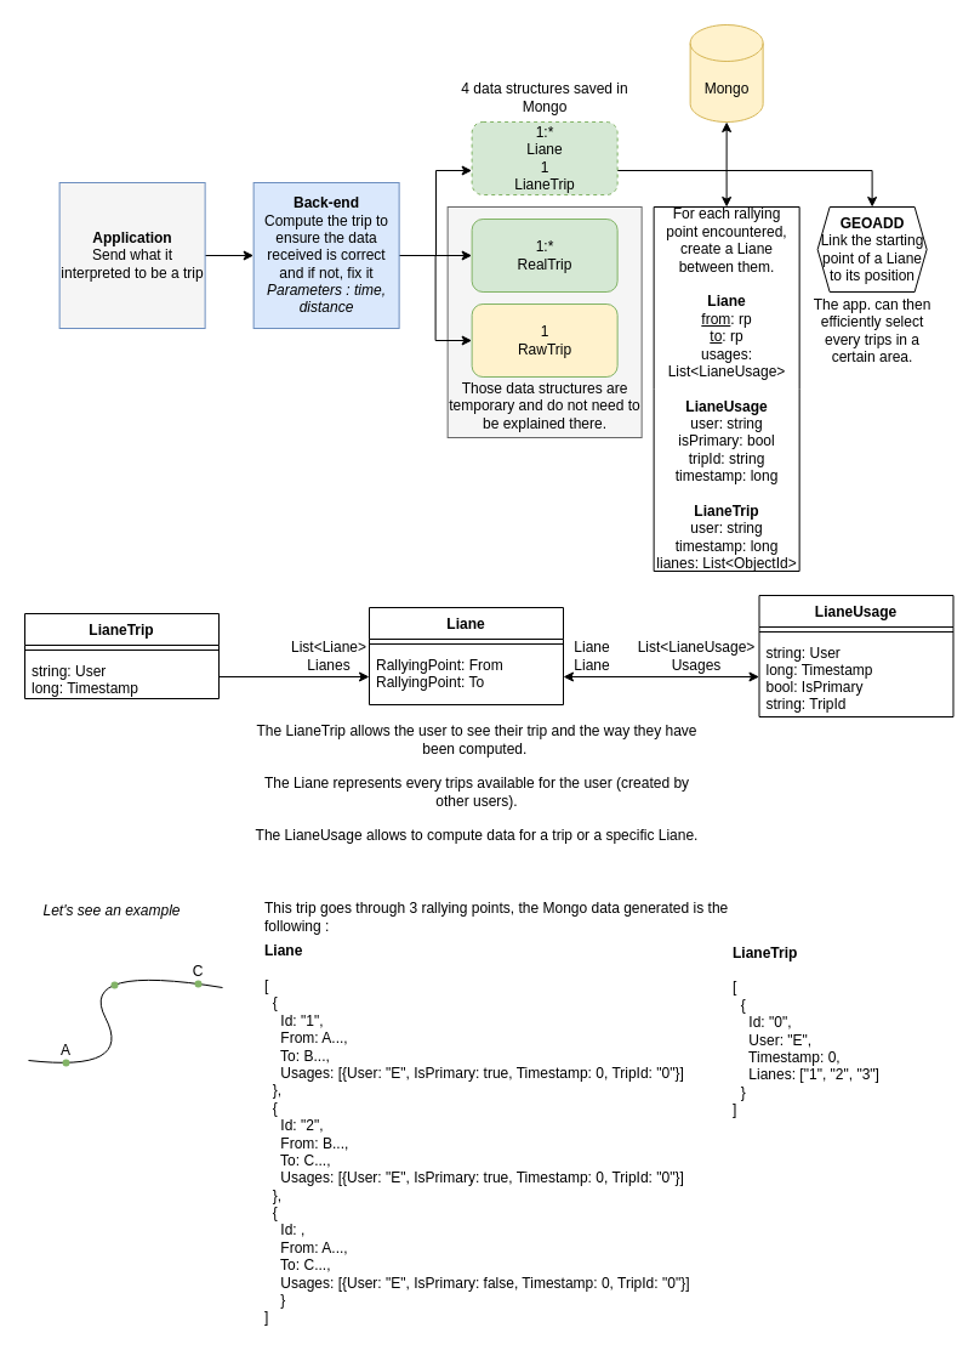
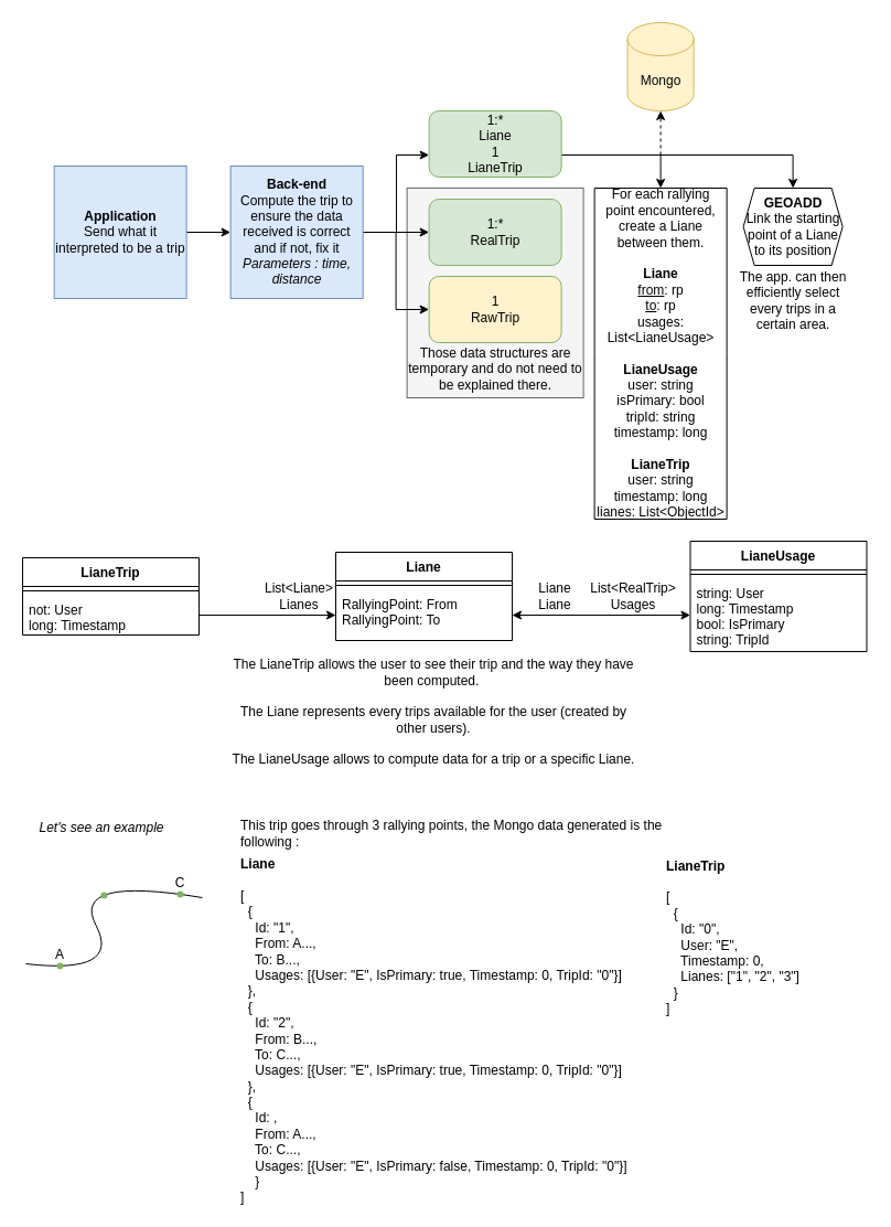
  <mxCell id="0" />
  <mxCell id="1" parent="0" />
  <mxCell id="2" value="" style="rounded=0;whiteSpace=wrap;html=1;fillColor=#f5f5f5;strokeColor=#666666;fontColor=#333333;" parent="1" vertex="1"><mxGeometry x="368.63" y="170" width="160" height="190" as="geometry" /></mxCell>
  <mxCell id="3" value="Mongo" style="shape=cylinder3;whiteSpace=wrap;html=1;boundedLbl=1;backgroundOutline=1;size=15;fillColor=#fff2cc;strokeColor=#d6b656;" parent="1" vertex="1"><mxGeometry x="568.63" y="20" width="60" height="80" as="geometry" /></mxCell>
  <mxCell id="4" style="edgeStyle=orthogonalEdgeStyle;rounded=0;orthogonalLoop=1;jettySize=auto;html=1;entryX=0;entryY=0.5;entryDx=0;entryDy=0;" parent="1" source="5" target="9" edge="1"><mxGeometry relative="1" as="geometry" /></mxCell>
- <mxCell id="5" value="&lt;div&gt;&lt;b&gt;Application&lt;/b&gt;&lt;/div&gt;Send what it interpreted to be a trip" style="rounded=0;whiteSpace=wrap;html=1;fillColor=#f5f5f5;strokeColor=#6c8ebf;" parent="1" vertex="1"><mxGeometry x="48.63" y="150" width="120" height="120" as="geometry" /></mxCell>
+ <mxCell id="5" value="&lt;div&gt;&lt;b&gt;Application&lt;/b&gt;&lt;/div&gt;Send what it interpreted to be a trip" style="rounded=0;whiteSpace=wrap;html=1;fillColor=#dae8fc;strokeColor=#6c8ebf;" parent="1" vertex="1"><mxGeometry x="48.63" y="150" width="120" height="120" as="geometry" /></mxCell>
  <mxCell id="6" style="edgeStyle=orthogonalEdgeStyle;rounded=0;orthogonalLoop=1;jettySize=auto;html=1;" parent="1" source="9" target="13" edge="1"><mxGeometry relative="1" as="geometry"><mxPoint x="358.63" y="130" as="targetPoint" /><Array as="points"><mxPoint x="359" y="210" /><mxPoint x="359" y="140" /></Array></mxGeometry></mxCell>
  <mxCell id="7" style="edgeStyle=orthogonalEdgeStyle;rounded=0;orthogonalLoop=1;jettySize=auto;html=1;" parent="1" source="9" target="14" edge="1"><mxGeometry relative="1" as="geometry" /></mxCell>
  <mxCell id="8" style="edgeStyle=orthogonalEdgeStyle;rounded=0;orthogonalLoop=1;jettySize=auto;html=1;entryX=0;entryY=0.5;entryDx=0;entryDy=0;" parent="1" source="9" target="15" edge="1"><mxGeometry relative="1" as="geometry" /></mxCell>
  <mxCell id="9" value="&lt;div&gt;&lt;b&gt;Back-end&lt;/b&gt;&lt;/div&gt;&lt;div&gt;Compute the trip to ensure the data received is correct and if not, fix it&lt;/div&gt;&lt;div&gt;&lt;i&gt;Parameters : time, distance&lt;/i&gt;&lt;br&gt; &lt;/div&gt;" style="rounded=0;whiteSpace=wrap;html=1;fillColor=#dae8fc;strokeColor=#6c8ebf;" parent="1" vertex="1"><mxGeometry x="208.63" y="150" width="120" height="120" as="geometry" /></mxCell>
  <mxCell id="10" style="edgeStyle=orthogonalEdgeStyle;rounded=0;orthogonalLoop=1;jettySize=auto;html=1;entryX=0.5;entryY=0;entryDx=0;entryDy=0;" parent="1" source="13" target="18" edge="1"><mxGeometry relative="1" as="geometry"><Array as="points"><mxPoint x="718.63" y="140" /></Array></mxGeometry></mxCell>
- <mxCell id="11" style="edgeStyle=orthogonalEdgeStyle;rounded=0;orthogonalLoop=1;jettySize=auto;html=1;entryX=0.5;entryY=1;entryDx=0;entryDy=0;entryPerimeter=0;" parent="1" source="13" target="3" edge="1"><mxGeometry relative="1" as="geometry"><Array as="points"><mxPoint x="598.63" y="140" /></Array></mxGeometry></mxCell>
+ <mxCell id="11" style="edgeStyle=orthogonalEdgeStyle;rounded=0;orthogonalLoop=1;jettySize=auto;html=1;entryX=0.5;entryY=1;entryDx=0;entryDy=0;entryPerimeter=0;dashed=1;" parent="1" source="13" target="3" edge="1"><mxGeometry relative="1" as="geometry"><Array as="points"><mxPoint x="598.63" y="140" /></Array></mxGeometry></mxCell>
  <mxCell id="12" style="edgeStyle=orthogonalEdgeStyle;rounded=0;orthogonalLoop=1;jettySize=auto;html=1;entryX=0.5;entryY=0;entryDx=0;entryDy=0;" parent="1" source="13" target="19" edge="1"><mxGeometry relative="1" as="geometry"><Array as="points"><mxPoint x="598.63" y="140" /></Array></mxGeometry></mxCell>
- <mxCell id="13" value="&lt;div&gt;1:*&lt;/div&gt;&lt;div&gt; Liane&lt;/div&gt;&lt;div&gt;1&lt;/div&gt;&lt;div&gt;LianeTrip&lt;/div&gt;" style="rounded=1;whiteSpace=wrap;html=1;fillColor=#d5e8d4;strokeColor=#82b366;dashed=1;" parent="1" vertex="1"><mxGeometry x="388.63" y="100" width="120" height="60" as="geometry" /></mxCell>
+ <mxCell id="13" value="&lt;div&gt;1:*&lt;/div&gt;&lt;div&gt; Liane&lt;/div&gt;&lt;div&gt;1&lt;/div&gt;&lt;div&gt;LianeTrip&lt;/div&gt;" style="rounded=1;whiteSpace=wrap;html=1;fillColor=#d5e8d4;strokeColor=#82b366;" parent="1" vertex="1"><mxGeometry x="388.63" y="100" width="120" height="60" as="geometry" /></mxCell>
  <mxCell id="14" value="&lt;div&gt;1:*&lt;/div&gt;&lt;div&gt;RealTrip&lt;br&gt;&lt;/div&gt;" style="rounded=1;whiteSpace=wrap;html=1;fillColor=#d5e8d4;strokeColor=#82b366;" parent="1" vertex="1"><mxGeometry x="388.63" y="180" width="120" height="60" as="geometry" /></mxCell>
  <mxCell id="15" value="&lt;div&gt;1&lt;/div&gt;&lt;div&gt;RawTrip&lt;br&gt;&lt;/div&gt;" style="rounded=1;whiteSpace=wrap;html=1;fillColor=#fff2cc;strokeColor=#82b366;" parent="1" vertex="1"><mxGeometry x="388.63" y="250" width="120" height="60" as="geometry" /></mxCell>
- <mxCell id="16" value="4 data structures saved in Mongo" style="text;html=1;strokeColor=none;fillColor=none;align=center;verticalAlign=middle;whiteSpace=wrap;rounded=0;" parent="1" vertex="1"><mxGeometry x="368.63" y="70" width="160" height="20" as="geometry" /></mxCell>
  <mxCell id="17" value="Those data structures are temporary and do not need to be explained there." style="text;html=1;strokeColor=none;fillColor=none;align=center;verticalAlign=middle;whiteSpace=wrap;rounded=0;" parent="1" vertex="1"><mxGeometry x="368.63" y="310" width="160" height="47" as="geometry" /></mxCell>
  <mxCell id="18" value="&lt;div&gt;&lt;b&gt;GEOADD&lt;/b&gt;&lt;/div&gt;&lt;div&gt;Link the starting point of a Liane to its position&lt;br&gt;&lt;/div&gt;" style="shape=hexagon;perimeter=hexagonPerimeter2;whiteSpace=wrap;html=1;fixedSize=1;size=10;" parent="1" vertex="1"><mxGeometry x="673.63" y="170" width="90" height="70" as="geometry" /></mxCell>
  <mxCell id="19" value="For each rallying point encountered, create a Liane between them.&lt;br&gt;&lt;br&gt;&lt;b&gt;Liane&lt;br&gt;&lt;/b&gt;&lt;u&gt;from&lt;/u&gt;: rp&lt;br&gt;&lt;u&gt;to&lt;/u&gt;: rp&lt;br&gt;usages: List&amp;lt;LianeUsage&amp;gt;&lt;br&gt;&lt;br&gt;&lt;div&gt;&lt;b&gt;LianeUsage&lt;/b&gt;&lt;/div&gt;&lt;div&gt;user: string&lt;/div&gt;&lt;div&gt;isPrimary: bool&lt;/div&gt;&lt;div&gt;tripId: string&lt;/div&gt;&lt;div&gt;timestamp: long&lt;/div&gt;&lt;div&gt;&lt;br&gt;&lt;/div&gt;&lt;div&gt;&lt;b&gt;LianeTrip&lt;/b&gt;&lt;/div&gt;&lt;div&gt;user: string&lt;/div&gt;&lt;div&gt;timestamp: long&lt;/div&gt;&lt;div&gt;lianes: List&amp;lt;ObjectId&amp;gt;&lt;/div&gt;" style="shape=hexagon;perimeter=hexagonPerimeter2;whiteSpace=wrap;html=1;fixedSize=1;size=0;" parent="1" vertex="1"><mxGeometry x="538.63" y="170" width="120" height="300" as="geometry" /></mxCell>
  <mxCell id="20" value="&lt;div&gt;&lt;br&gt;&lt;/div&gt;&lt;div&gt;The app. can then efficiently select every trips in a certain area.&lt;/div&gt;" style="text;html=1;strokeColor=none;fillColor=none;align=center;verticalAlign=middle;whiteSpace=wrap;rounded=0;" parent="1" vertex="1"><mxGeometry x="663.63" y="245" width="110" height="40" as="geometry" /></mxCell>
  <mxCell id="21" value="Liane" style="swimlane;fontStyle=1;align=center;verticalAlign=top;childLayout=stackLayout;horizontal=1;startSize=26;horizontalStack=0;resizeParent=1;resizeParentMax=0;resizeLast=0;collapsible=1;marginBottom=0;" parent="1" vertex="1"><mxGeometry x="304" y="500" width="160" height="80" as="geometry" /></mxCell>
  <mxCell id="22" value="" style="line;strokeWidth=1;fillColor=none;align=left;verticalAlign=middle;spacingTop=-1;spacingLeft=3;spacingRight=3;rotatable=0;labelPosition=right;points=[];portConstraint=eastwest;" parent="21" vertex="1"><mxGeometry y="26" width="160" height="8" as="geometry" /></mxCell>
  <mxCell id="23" value="RallyingPoint: From&#10;RallyingPoint: To" style="text;strokeColor=none;fillColor=none;align=left;verticalAlign=top;spacingLeft=4;spacingRight=4;overflow=hidden;rotatable=0;points=[[0,0.5],[1,0.5]];portConstraint=eastwest;" parent="21" vertex="1"><mxGeometry y="34" width="160" height="46" as="geometry" /></mxCell>
  <mxCell id="24" value="LianeUsage" style="swimlane;fontStyle=1;align=center;verticalAlign=top;childLayout=stackLayout;horizontal=1;startSize=26;horizontalStack=0;resizeParent=1;resizeParentMax=0;resizeLast=0;collapsible=1;marginBottom=0;" parent="1" vertex="1"><mxGeometry x="625.5" y="490" width="160" height="100" as="geometry" /></mxCell>
  <mxCell id="25" value="" style="line;strokeWidth=1;fillColor=none;align=left;verticalAlign=middle;spacingTop=-1;spacingLeft=3;spacingRight=3;rotatable=0;labelPosition=right;points=[];portConstraint=eastwest;" parent="24" vertex="1"><mxGeometry y="26" width="160" height="8" as="geometry" /></mxCell>
  <mxCell id="26" value="string: User&#10;long: Timestamp&#10;bool: IsPrimary&#10;string: TripId" style="text;strokeColor=none;fillColor=none;align=left;verticalAlign=top;spacingLeft=4;spacingRight=4;overflow=hidden;rotatable=0;points=[[0,0.5],[1,0.5]];portConstraint=eastwest;" parent="24" vertex="1"><mxGeometry y="34" width="160" height="66" as="geometry" /></mxCell>
  <mxCell id="27" value="LianeTrip" style="swimlane;fontStyle=1;align=center;verticalAlign=top;childLayout=stackLayout;horizontal=1;startSize=26;horizontalStack=0;resizeParent=1;resizeParentMax=0;resizeLast=0;collapsible=1;marginBottom=0;" parent="1" vertex="1"><mxGeometry x="20" y="505" width="160" height="70" as="geometry" /></mxCell>
  <mxCell id="28" value="" style="line;strokeWidth=1;fillColor=none;align=left;verticalAlign=middle;spacingTop=-1;spacingLeft=3;spacingRight=3;rotatable=0;labelPosition=right;points=[];portConstraint=eastwest;" parent="27" vertex="1"><mxGeometry y="26" width="160" height="8" as="geometry" /></mxCell>
- <mxCell id="29" value="string: User&#10;long: Timestamp" style="text;strokeColor=none;fillColor=none;align=left;verticalAlign=top;spacingLeft=4;spacingRight=4;overflow=hidden;rotatable=0;points=[[0,0.5],[1,0.5]];portConstraint=eastwest;" parent="27" vertex="1"><mxGeometry y="34" width="160" height="36" as="geometry" /></mxCell>
+ <mxCell id="29" value="not: User&#10;long: Timestamp" style="text;strokeColor=none;fillColor=none;align=left;verticalAlign=top;spacingLeft=4;spacingRight=4;overflow=hidden;rotatable=0;points=[[0,0.5],[1,0.5]];portConstraint=eastwest;" parent="27" vertex="1"><mxGeometry y="34" width="160" height="36" as="geometry" /></mxCell>
  <mxCell id="30" style="edgeStyle=orthogonalEdgeStyle;rounded=0;orthogonalLoop=1;jettySize=auto;html=1;entryX=1;entryY=0.5;entryDx=0;entryDy=0;startArrow=classic;startFill=1;" parent="1" source="26" target="23" edge="1"><mxGeometry relative="1" as="geometry" /></mxCell>
  <mxCell id="31" value="List&amp;lt;Liane&amp;gt; &lt;br&gt;Lianes" style="text;html=1;strokeColor=none;fillColor=none;align=center;verticalAlign=middle;whiteSpace=wrap;rounded=0;" parent="1" vertex="1"><mxGeometry x="236" y="525" width="70" height="30" as="geometry" /></mxCell>
- <mxCell id="32" value="Liane&lt;br&gt;Liane" style="text;html=1;strokeColor=none;fillColor=none;align=center;verticalAlign=middle;whiteSpace=wrap;rounded=0;" parent="1" vertex="1"><mxGeometry x="468" y="530" width="40" height="20" as="geometry" /></mxCell>
- <mxCell id="33" value="List&amp;lt;LianeUsage&amp;gt;&lt;br&gt;Usages" style="text;html=1;strokeColor=none;fillColor=none;align=center;verticalAlign=middle;whiteSpace=wrap;rounded=0;" parent="1" vertex="1"><mxGeometry x="554" y="530" width="40" height="20" as="geometry" /></mxCell>
+ <mxCell id="32" value="Liane&lt;br&gt;Liane" style="text;html=1;strokeColor=none;fillColor=none;align=center;verticalAlign=middle;whiteSpace=wrap;rounded=0;" parent="1" vertex="1"><mxGeometry x="483" y="530" width="40" height="20" as="geometry" /></mxCell>
+ <mxCell id="33" value="List&amp;lt;RealTrip&amp;gt;&lt;br&gt;Usages" style="text;html=1;strokeColor=none;fillColor=none;align=center;verticalAlign=middle;whiteSpace=wrap;rounded=0;" parent="1" vertex="1"><mxGeometry x="554" y="530" width="40" height="20" as="geometry" /></mxCell>
  <mxCell id="34" style="edgeStyle=orthogonalEdgeStyle;rounded=0;orthogonalLoop=1;jettySize=auto;html=1;entryX=0;entryY=0.5;entryDx=0;entryDy=0;" parent="1" source="29" target="23" edge="1"><mxGeometry relative="1" as="geometry" /></mxCell>
  <mxCell id="35" value="The LianeTrip allows the user to see their trip and the way they have been computed.&amp;nbsp;&lt;br&gt;&lt;br&gt;The Liane represents every trips available for the user (created by other users).&lt;br&gt;&lt;br&gt;The LianeUsage allows to compute data for a trip or a specific Liane." style="text;html=1;strokeColor=none;fillColor=none;align=center;verticalAlign=middle;whiteSpace=wrap;rounded=0;" parent="1" vertex="1"><mxGeometry x="208" y="580" width="370" height="130" as="geometry" /></mxCell>
  <mxCell id="36" value="&lt;i&gt;Let's see an example&lt;/i&gt;" style="text;html=1;strokeColor=none;fillColor=none;align=center;verticalAlign=middle;whiteSpace=wrap;rounded=0;" parent="1" vertex="1"><mxGeometry x="26.5" y="740" width="130" height="20" as="geometry" /></mxCell>
  <mxCell id="37" value="" style="curved=1;endArrow=none;html=1;endFill=0;" parent="1" edge="1"><mxGeometry width="50" height="50" relative="1" as="geometry"><mxPoint x="23" y="873" as="sourcePoint" /><mxPoint x="183" y="813" as="targetPoint" /><Array as="points"><mxPoint x="110" y="883" /><mxPoint x="63" y="793" /></Array></mxGeometry></mxCell>
  <mxCell id="38" value="" style="shape=waypoint;sketch=0;size=6;pointerEvents=1;points=[];fillColor=#d5e8d4;resizable=0;rotatable=0;perimeter=centerPerimeter;snapToPoint=1;strokeColor=#82b366;" parent="1" vertex="1"><mxGeometry x="34" y="855" width="40" height="40" as="geometry" /></mxCell>
  <mxCell id="39" value="" style="shape=waypoint;sketch=0;size=6;pointerEvents=1;points=[];fillColor=#d5e8d4;resizable=0;rotatable=0;perimeter=centerPerimeter;snapToPoint=1;strokeColor=#82b366;" parent="1" vertex="1"><mxGeometry x="74" y="791" width="40" height="40" as="geometry" /></mxCell>
  <mxCell id="40" value="" style="shape=waypoint;sketch=0;size=6;pointerEvents=1;points=[];fillColor=#d5e8d4;resizable=0;rotatable=0;perimeter=centerPerimeter;snapToPoint=1;strokeColor=#82b366;" parent="1" vertex="1"><mxGeometry x="143" y="790" width="40" height="40" as="geometry" /></mxCell>
  <mxCell id="41" value="A" style="text;html=1;strokeColor=none;fillColor=none;align=center;verticalAlign=middle;whiteSpace=wrap;rounded=0;" parent="1" vertex="1"><mxGeometry x="34" y="855" width="40" height="20" as="geometry" /></mxCell>
  <mxCell id="42" value="C" style="text;html=1;strokeColor=none;fillColor=none;align=center;verticalAlign=middle;whiteSpace=wrap;rounded=0;" parent="1" vertex="1"><mxGeometry x="143" y="790" width="40" height="20" as="geometry" /></mxCell>
  <mxCell id="43" value="This trip goes through 3 rallying points, the Mongo data generated is the following :&lt;br&gt;" style="text;html=1;strokeColor=none;fillColor=none;align=left;verticalAlign=middle;whiteSpace=wrap;rounded=0;" parent="1" vertex="1"><mxGeometry x="215.5" y="740" width="400" height="30" as="geometry" /></mxCell>
  <mxCell id="44" value="&lt;div&gt;&lt;b&gt;Liane&lt;/b&gt;&lt;/div&gt;&lt;div&gt;&lt;br&gt;&lt;/div&gt;&lt;div&gt;[&lt;/div&gt;&lt;div&gt;&lt;span&gt;&lt;/span&gt;&amp;nbsp; {&lt;/div&gt;&lt;div&gt;&lt;span&gt;&lt;/span&gt;&amp;nbsp; &amp;nbsp; Id: &quot;1&quot;,&lt;/div&gt;&lt;div&gt;&lt;span&gt;&lt;/span&gt;&amp;nbsp; &amp;nbsp; From: A...,&lt;/div&gt;&lt;div&gt;&lt;span&gt;&lt;/span&gt;&amp;nbsp; &amp;nbsp; To: B...,&lt;/div&gt;&lt;div&gt;&lt;span&gt;&lt;/span&gt;&amp;nbsp; &amp;nbsp; Usages: [&lt;span&gt;{User: &quot;E&quot;, IsPrimary: true, Timestamp: 0, TripId: &quot;0&quot;}&lt;/span&gt;&lt;span&gt;]&lt;/span&gt;&lt;/div&gt;&lt;div&gt;&lt;span&gt;&lt;/span&gt;&amp;nbsp; },&lt;/div&gt;&lt;div&gt;&lt;span&gt;&lt;/span&gt;&amp;nbsp; {&lt;/div&gt;&lt;div&gt;&lt;span&gt;&lt;/span&gt;&amp;nbsp; &amp;nbsp; Id: &quot;2&quot;,&lt;/div&gt;&lt;div&gt;&lt;span&gt;&lt;/span&gt;&amp;nbsp; &amp;nbsp; From: B...,&lt;/div&gt;&lt;div&gt;&lt;span&gt;&lt;/span&gt;&amp;nbsp; &amp;nbsp; To: C...,&lt;/div&gt;&lt;div&gt;&lt;span&gt;&lt;/span&gt;&amp;nbsp; &amp;nbsp; Usages: [{User: &quot;E&quot;, IsPrimary: true, Timestamp: 0, TripId: &quot;0&quot;}]&lt;/div&gt;&lt;div&gt;&lt;span&gt;&lt;/span&gt;&amp;nbsp; },&lt;/div&gt;&lt;div&gt;&lt;span&gt;&lt;/span&gt;&amp;nbsp; {&lt;/div&gt;&lt;div&gt;&lt;span&gt;&lt;/span&gt;&amp;nbsp; &amp;nbsp; Id: ,&lt;/div&gt;&lt;div&gt;&lt;span&gt;&lt;/span&gt;&amp;nbsp; &amp;nbsp; From: A...,&lt;/div&gt;&lt;div&gt;&lt;span&gt;&lt;/span&gt;&amp;nbsp; &amp;nbsp; To: C...,&lt;/div&gt;&lt;div&gt;&lt;span&gt;&lt;/span&gt;&amp;nbsp; &amp;nbsp; Usages: [{User: &quot;E&quot;, IsPrimary: false, Timestamp: 0, TripId: &quot;0&quot;}]&lt;/div&gt;&lt;div&gt;&lt;span&gt;&lt;/span&gt;&amp;nbsp; &amp;nbsp; }&lt;/div&gt;&lt;div&gt;]&lt;/div&gt;" style="text;html=1;strokeColor=none;fillColor=none;align=left;verticalAlign=middle;whiteSpace=wrap;rounded=0;" parent="1" vertex="1"><mxGeometry x="215.5" y="778.5" width="386.25" height="311.5" as="geometry" /></mxCell>
  <mxCell id="45" value="&lt;div&gt;&lt;b&gt;LianeTrip&lt;/b&gt;&lt;/div&gt;&lt;div&gt;&lt;br&gt;&lt;/div&gt;&lt;div&gt;[&lt;/div&gt;&lt;div&gt;&lt;span&gt;&lt;/span&gt;&amp;nbsp; {&lt;/div&gt;&lt;div&gt;&lt;span&gt;&lt;/span&gt;&amp;nbsp; &amp;nbsp; Id: &quot;0&quot;,&lt;/div&gt;&lt;div&gt;&lt;span&gt;&lt;/span&gt;&amp;nbsp; &amp;nbsp; User: &quot;E&quot;,&lt;/div&gt;&lt;div&gt;&lt;span&gt;&lt;/span&gt;&amp;nbsp; &amp;nbsp; Timestamp: 0,&lt;/div&gt;&lt;div&gt;&lt;span&gt;&lt;/span&gt;&amp;nbsp; &amp;nbsp; Lianes: [&quot;1&quot;, &quot;2&quot;, &quot;3&quot;]&lt;/div&gt;&lt;div&gt;&lt;span&gt;&lt;/span&gt;&amp;nbsp; }&lt;/div&gt;&lt;div&gt;]&lt;/div&gt;" style="text;html=1;strokeColor=none;fillColor=none;align=left;verticalAlign=middle;whiteSpace=wrap;rounded=0;" parent="1" vertex="1"><mxGeometry x="601.5" y="778.5" width="180" height="141.5" as="geometry" /></mxCell>
